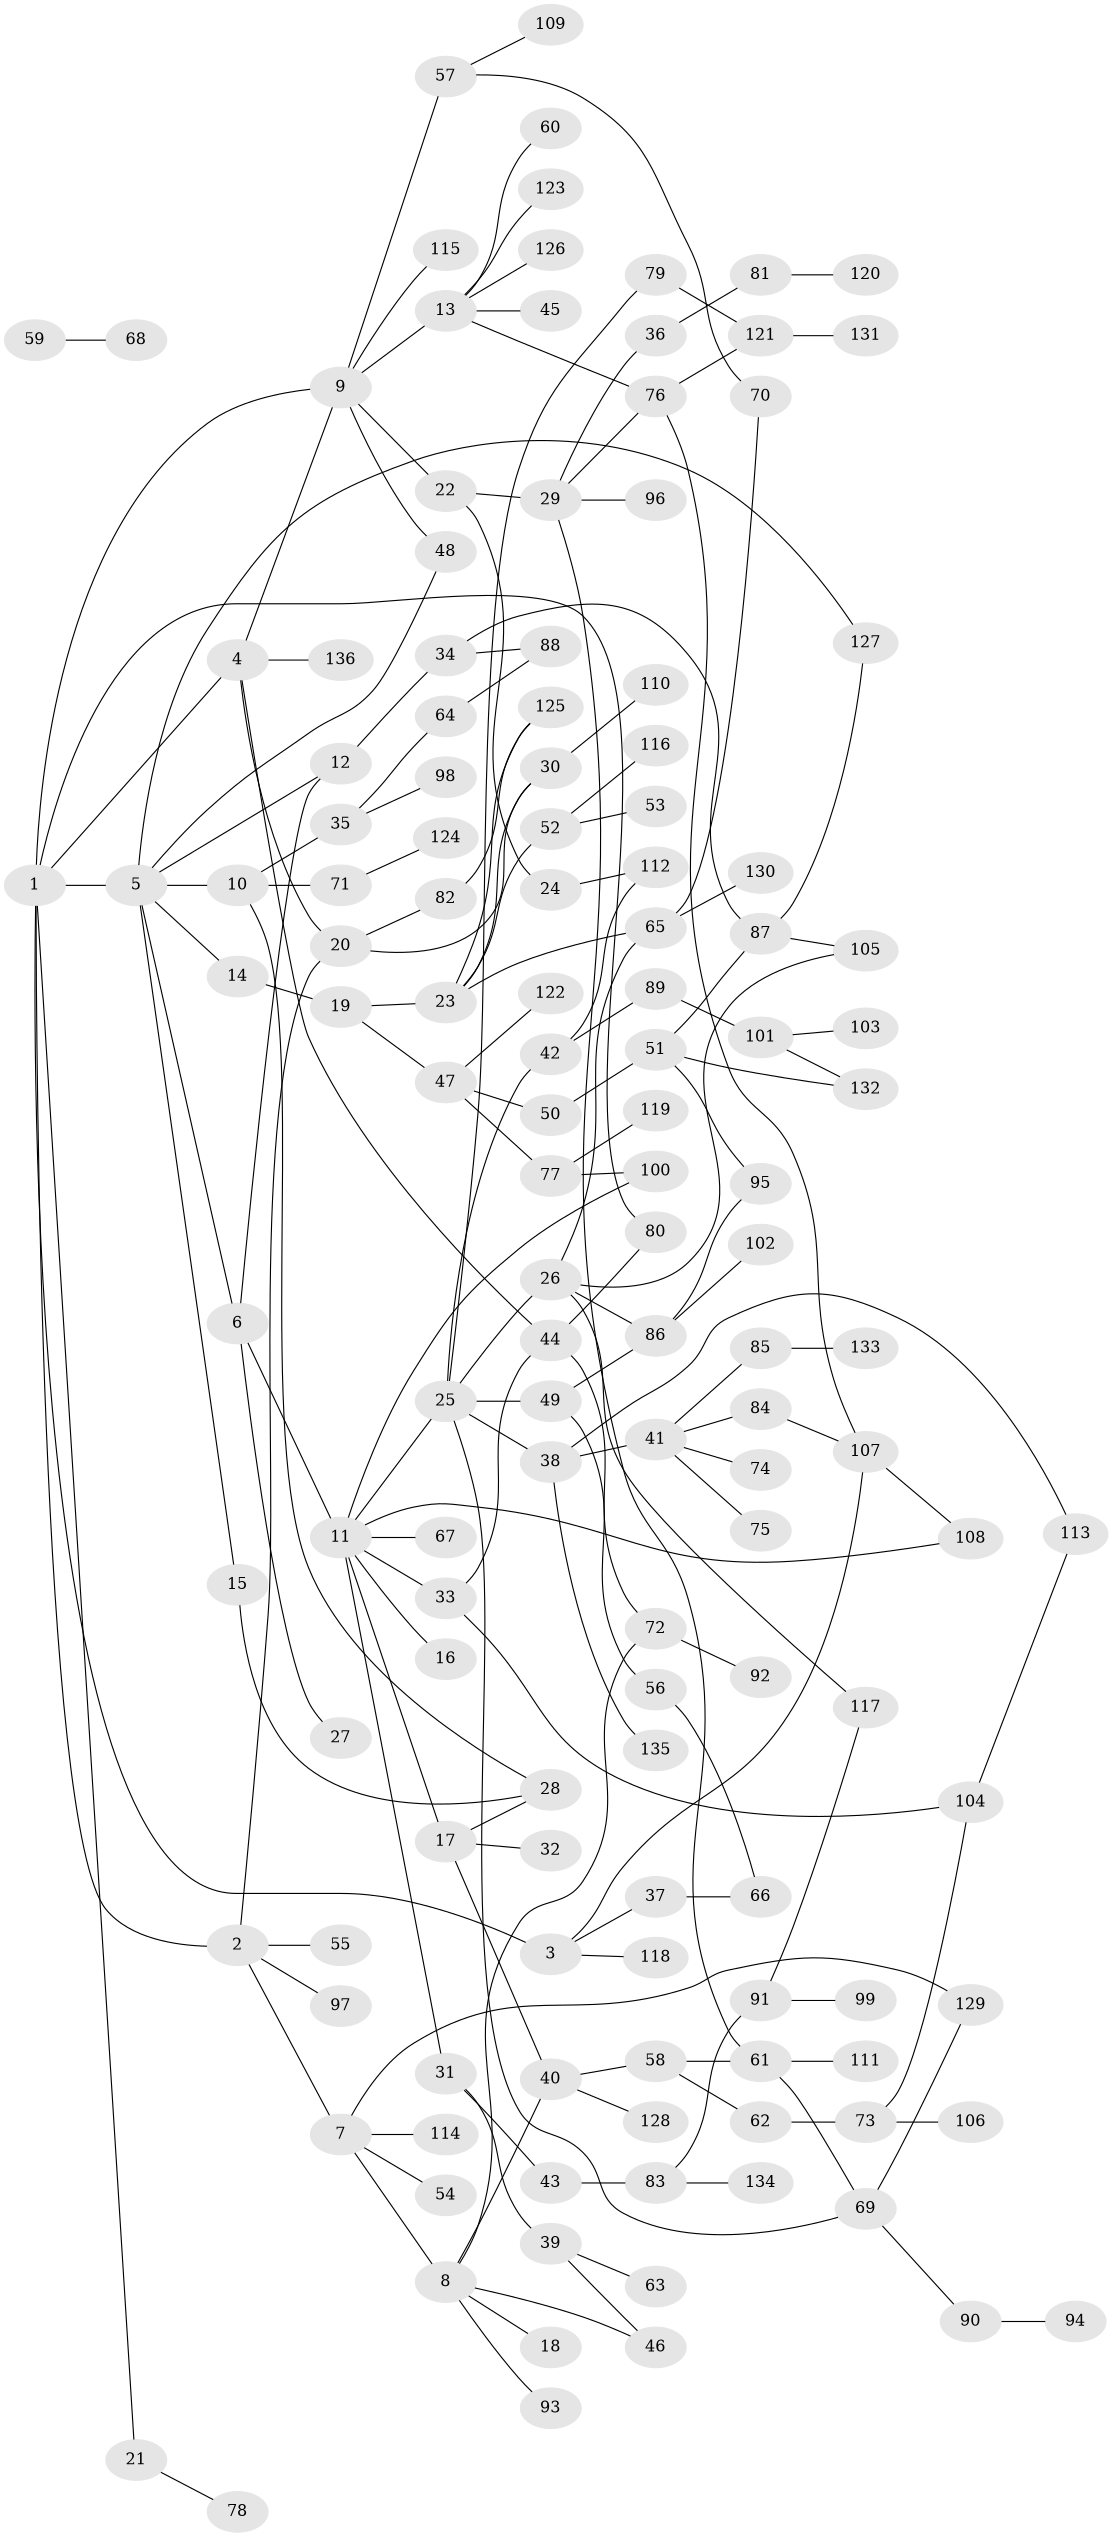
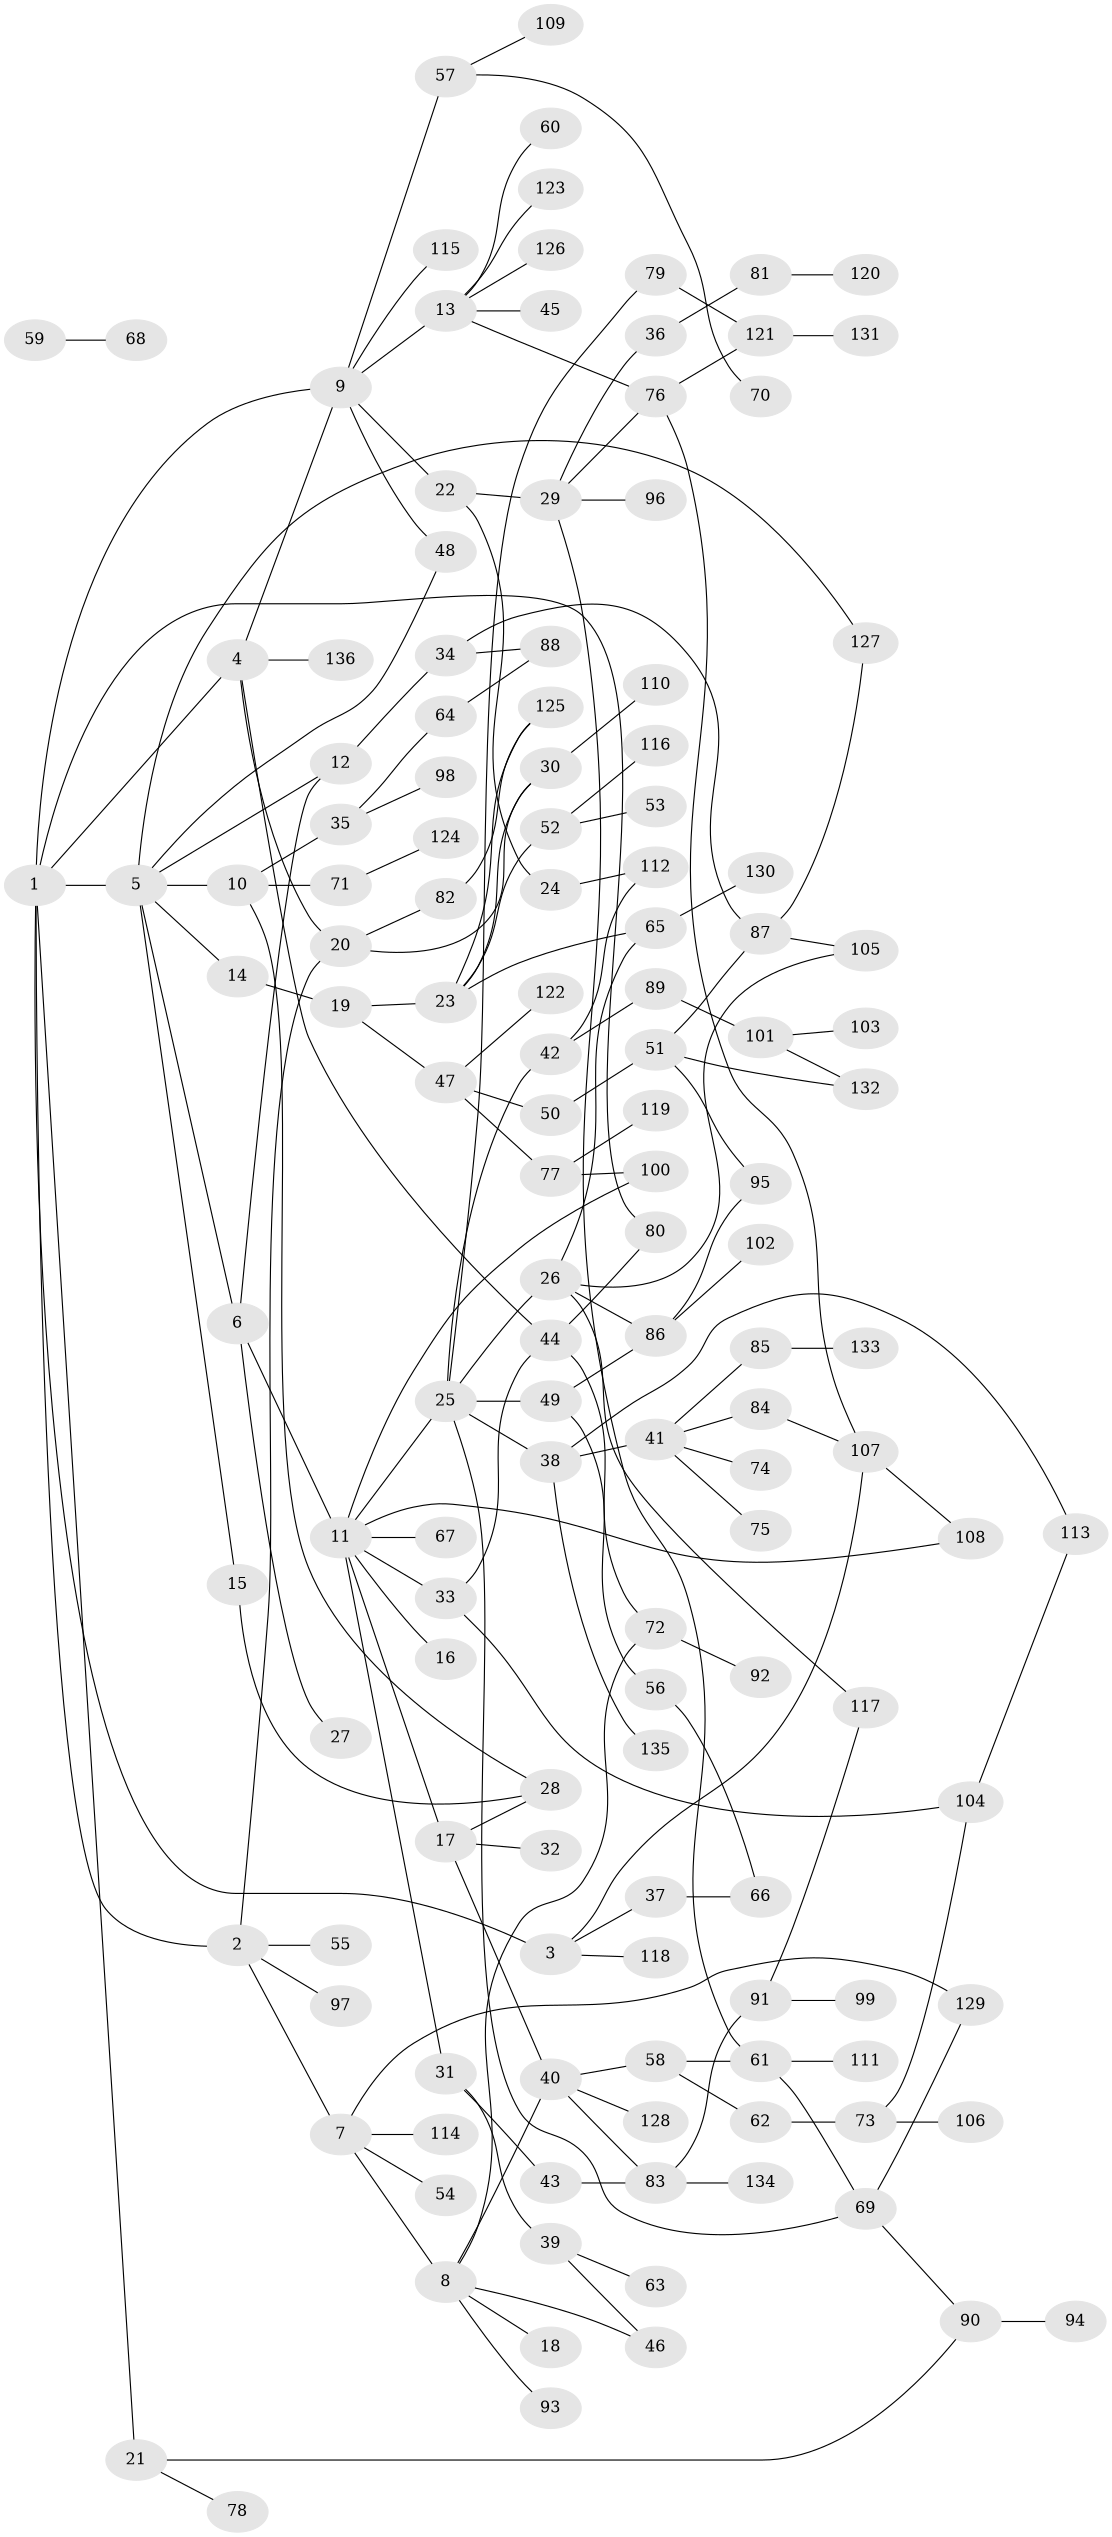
  graph {
    rankdir=LR
    node [color=gray90 style=filled]
    1
    2
    3
    4
    5
    9
    21
    80
    7
    20
    55
    97
    37
    107
    118
    44
    136
    6
    10
    12
    14
    15
    48
    127
    13
    22
    57
    115
    78
    90
    8
    54
    114
    129
    30
    82
    66
    108
    72
    11
    27
    28
    35
    71
    34
    19
    16
    17
    25
    31
    33
    67
    100
    18
    40
    46
    93
    58
    83
    128
    92
    45
    60
    76
    123
    126
    24
    29
    70
    109
    64
    98
    124
    32
    26
    38
    42
    49
    69
    79
    39
    43
    104
    87
    88
    121
    23
    47
    59
    68
    52
    65
    125
    50
    77
    122
    110
    94
    112
    36
    61
    96
    53
    116
    130
    86
    105
    117
    41
    113
    135
    89
    56
    95
    102
    81
    111
    63
    120
    74
    75
    84
    85
    62
    91
    134
    133
    101
    51
    119
    132
    73
    106
    131
    99
    103
    1 -- 2
    1 -- 3
    1 -- 4
    1 -- 5
    1 -- 9
    1 -- 21
    1 -- 80
    2 -- 7
    2 -- 20
    2 -- 55
    2 -- 97
    3 -- 37
    3 -- 107
    3 -- 118
    4 -- 9
    4 -- 20
    4 -- 44
    4 -- 136
    5 -- 6
    5 -- 10
    5 -- 12
    5 -- 14
    5 -- 15
    5 -- 48
    5 -- 127
    9 -- 48
    9 -- 13
    9 -- 22
    9 -- 57
    9 -- 115
    21 -- 78
+   21 -- 90
    7 -- 8
    7 -- 54
    7 -- 114
    7 -- 129
    20 -- 30
    20 -- 82
    37 -- 66
    107 -- 108
    44 -- 80
    44 -- 72
    6 -- 12
    6 -- 11
    6 -- 27
    10 -- 28
    10 -- 35
    10 -- 71
    12 -- 34
    14 -- 19
    15 -- 28
    13 -- 45
    13 -- 60
    13 -- 76
    13 -- 123
    13 -- 126
    22 -- 24
    22 -- 29
    57 -- 70
    57 -- 109
    90 -- 94
    8 -- 72
    8 -- 18
    8 -- 40
    8 -- 46
    8 -- 93
    30 -- 110
    82 -- 125
    72 -- 92
    11 -- 108
    11 -- 16
    11 -- 17
    11 -- 25
    11 -- 31
    11 -- 33
    11 -- 67
    11 -- 100
    35 -- 64
    35 -- 98
    71 -- 124
    34 -- 87
    34 -- 88
    19 -- 23
    19 -- 47
    17 -- 28
    17 -- 40
    17 -- 32
    25 -- 26
    25 -- 38
    25 -- 42
    25 -- 49
    25 -- 69
    25 -- 79
    31 -- 39
    31 -- 43
    33 -- 44
    33 -- 104
    40 -- 58
+   40 -- 83
    40 -- 128
    58 -- 61
    58 -- 62
    83 -- 91
    83 -- 134
    76 -- 107
    76 -- 121
    24 -- 112
    29 -- 76
    29 -- 36
    29 -- 61
    29 -- 96
    64 -- 88
    26 -- 65
    26 -- 86
    26 -- 105
    26 -- 117
    38 -- 41
    38 -- 113
    38 -- 135
    42 -- 112
    42 -- 89
    49 -- 86
    49 -- 56
    69 -- 90
    69 -- 129
    79 -- 121
    39 -- 46
    39 -- 63
    43 -- 83
    104 -- 113
    87 -- 127
    87 -- 105
    121 -- 131
    23 -- 30
    23 -- 52
    23 -- 65
    23 -- 125
    47 -- 50
    47 -- 77
    47 -- 122
    59 -- 68
    52 -- 53
    52 -- 116
-   65 -- 70
    65 -- 130
    50 -- 51
    77 -- 100
    77 -- 119
    36 -- 81
    61 -- 69
    61 -- 111
    86 -- 95
    86 -- 102
    41 -- 74
    41 -- 75
    41 -- 84
    41 -- 85
    89 -- 101
    56 -- 66
    81 -- 120
    84 -- 107
    85 -- 133
    62 -- 73
    91 -- 117
    91 -- 99
    101 -- 132
    101 -- 103
    51 -- 87
    51 -- 95
    51 -- 132
    73 -- 104
    73 -- 106
  }
